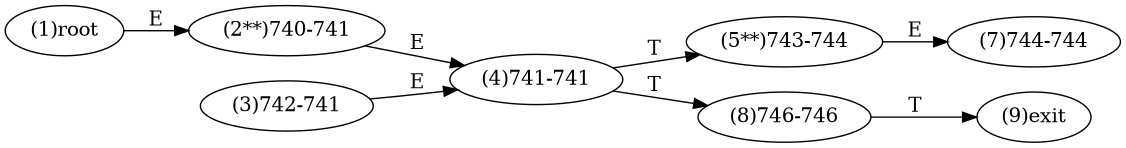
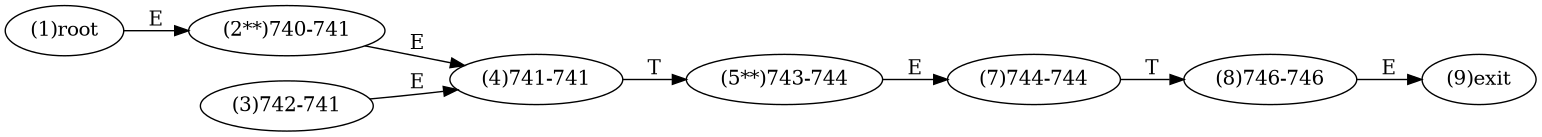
  digraph {
    rankdir=LR
    n1 [label="(1)root"]
    n2 [label="(2**)740-741"]
    n3 [label="(4)741-741"]
    n4 [label="(5**)743-744"]
    n5 [label="(3)742-741"]
    n6 [label="(7)744-744"]
    n7 [label="(8)746-746"]
    n8 [label="(9)exit"]
    n1 -> n2 [label=E]
    n2 -> n3 [label=E]
    n3 -> n4 [label=T]
    n4 -> n6 [label=E]
    n5 -> n3 [label=E]
-   n3 -> n7 [label=T]
-   n7 -> n8 [label=T]
+   n6 -> n7 [label=T]
+   n7 -> n8 [label=E]
  }
